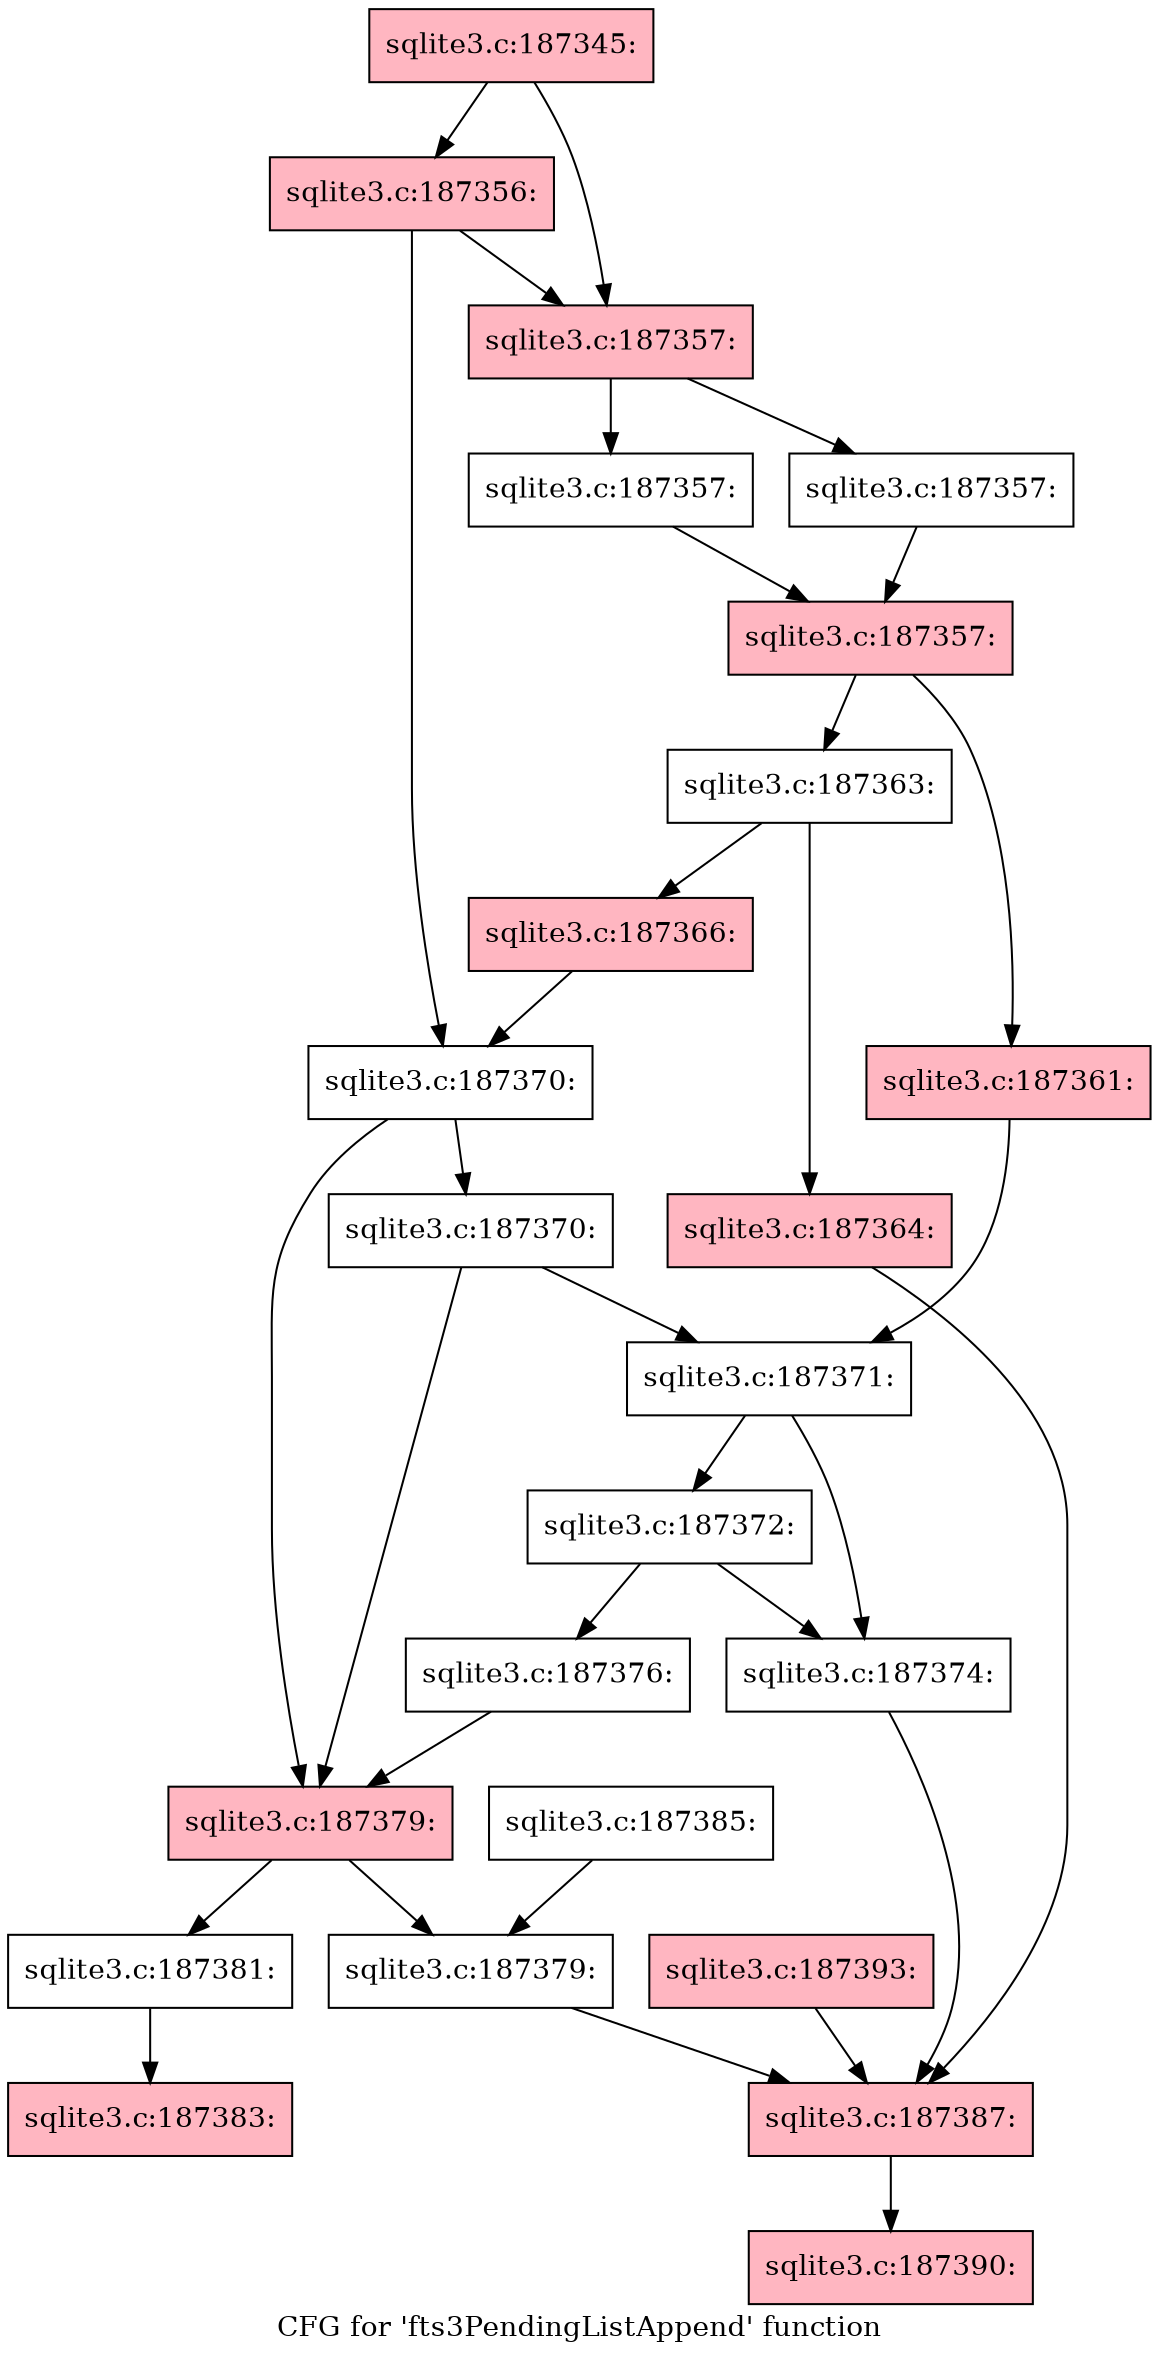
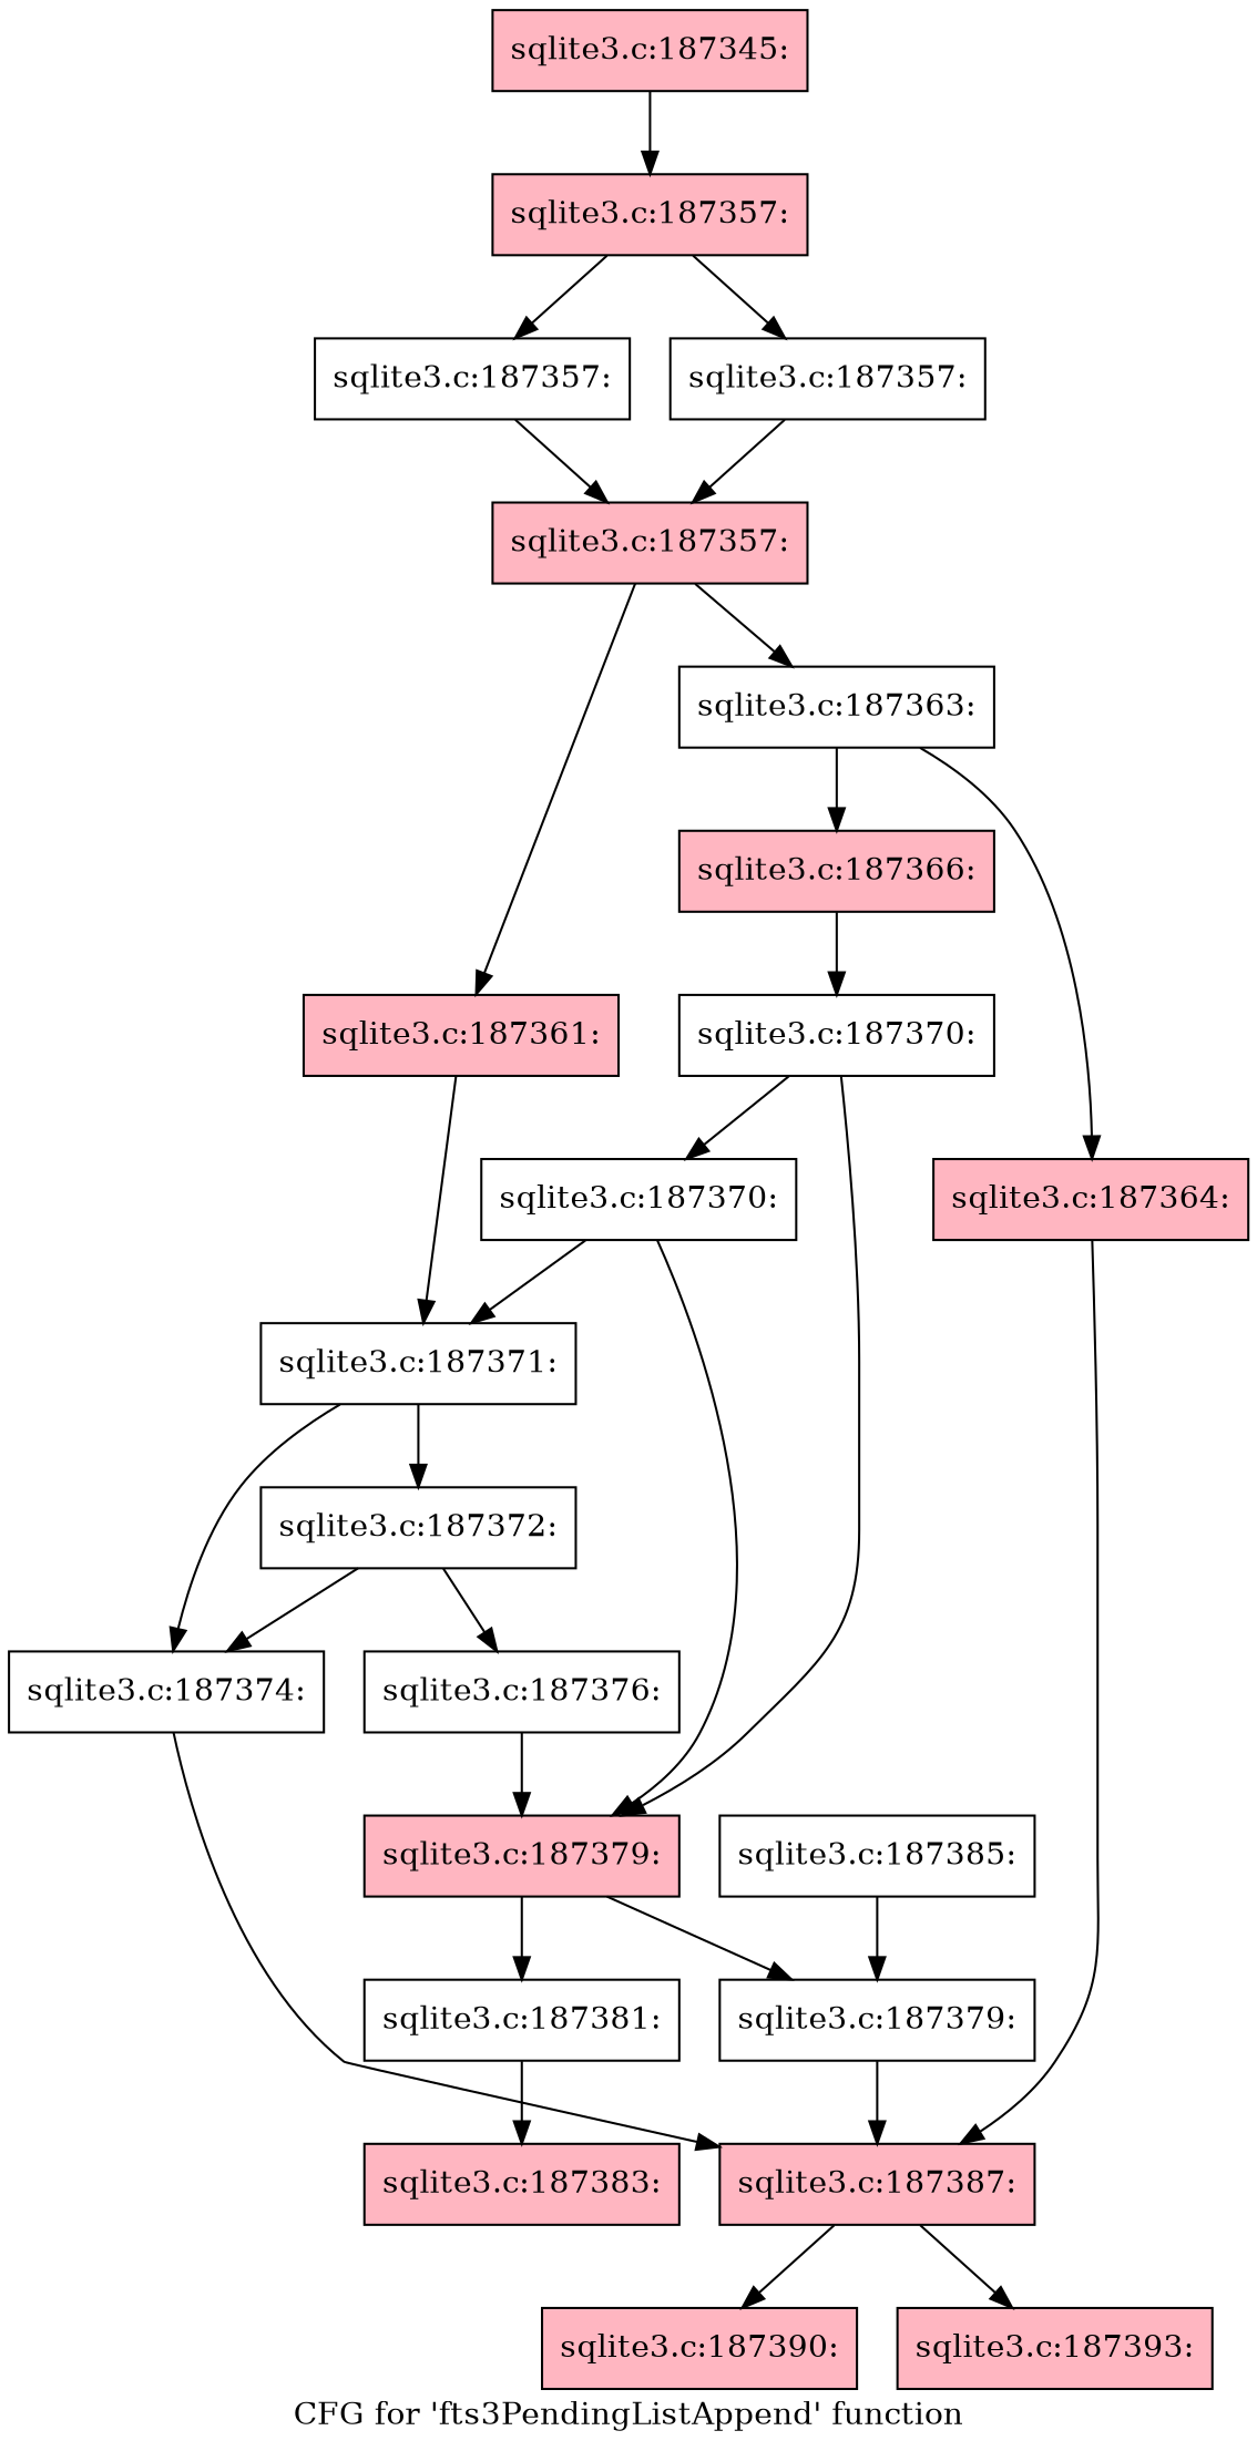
  digraph {
    label="CFG for 'fts3PendingListAppend' function"
    node [fillcolor=lightpink shape=record style=filled]
    n1 [label="{sqlite3.c:187345:}"]
-   n2 [label="{sqlite3.c:187356:}"]
    n3 [label="{sqlite3.c:187357:}"]
    n4 [fillcolor=white label="{sqlite3.c:187370:}"]
    n5 [fillcolor=white label="{sqlite3.c:187357:}"]
    n6 [fillcolor=white label="{sqlite3.c:187357:}"]
    n7 [fillcolor=white label="{sqlite3.c:187370:}"]
    n8 [label="{sqlite3.c:187379:}"]
    n9 [label="{sqlite3.c:187357:}"]
    n10 [fillcolor=white label="{sqlite3.c:187371:}"]
    n11 [fillcolor=white label="{sqlite3.c:187381:}"]
    n12 [fillcolor=white label="{sqlite3.c:187379:}"]
    n13 [label="{sqlite3.c:187361:}"]
    n14 [fillcolor=white label="{sqlite3.c:187363:}"]
    n15 [label="{sqlite3.c:187364:}"]
    n16 [label="{sqlite3.c:187366:}"]
    n17 [label="{sqlite3.c:187387:}"]
    n18 [label="{sqlite3.c:187390:}"]
    n19 [label="{sqlite3.c:187393:}"]
    n20 [fillcolor=white label="{sqlite3.c:187374:}"]
    n21 [fillcolor=white label="{sqlite3.c:187372:}"]
    n22 [label="{sqlite3.c:187383:}"]
    n23 [fillcolor=white label="{sqlite3.c:187376:}"]
    n24 [fillcolor=white label="{sqlite3.c:187385:}"]
-   n1 -> n2
    n1 -> n3
-   n2 -> n3
-   n2 -> n4
    n3 -> n5
    n3 -> n6
    n4 -> n7
    n4 -> n8
    n5 -> n9
    n6 -> n9
    n7 -> n8
    n7 -> n10
    n8 -> n11
    n8 -> n12
    n9 -> n13
    n9 -> n14
    n10 -> n20
    n10 -> n21
    n11 -> n22
    n12 -> n17
    n13 -> n10
    n14 -> n15
    n14 -> n16
    n15 -> n17
    n16 -> n4
    n17 -> n18
-   n19 -> n17
+   n17 -> n19
    n20 -> n17
    n21 -> n20
    n21 -> n23
    n23 -> n8
    n24 -> n12
  }
